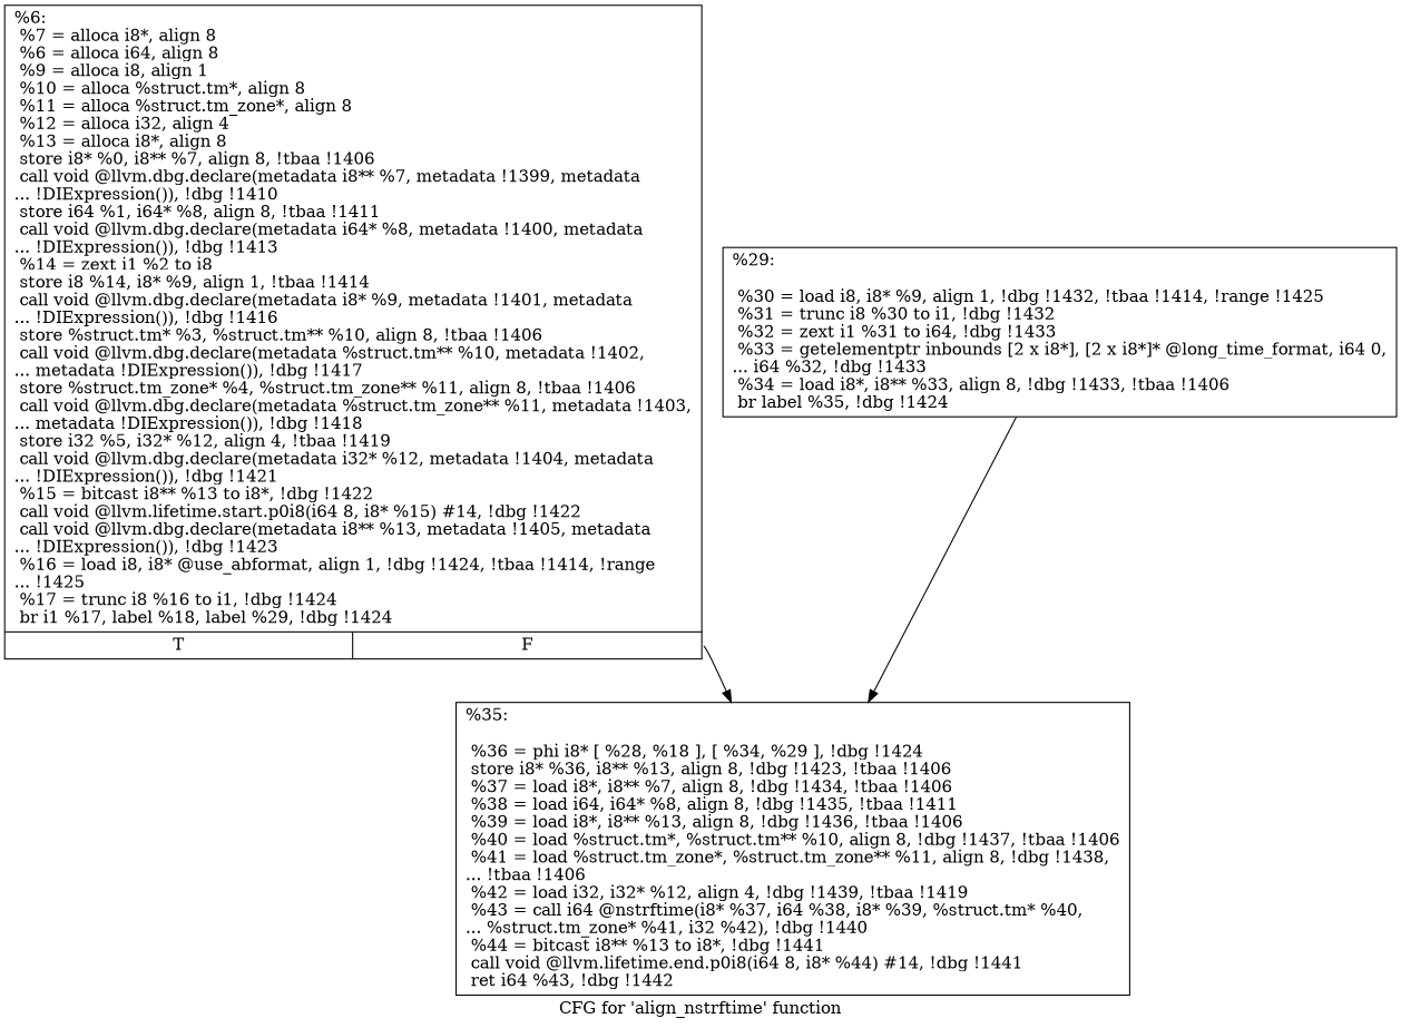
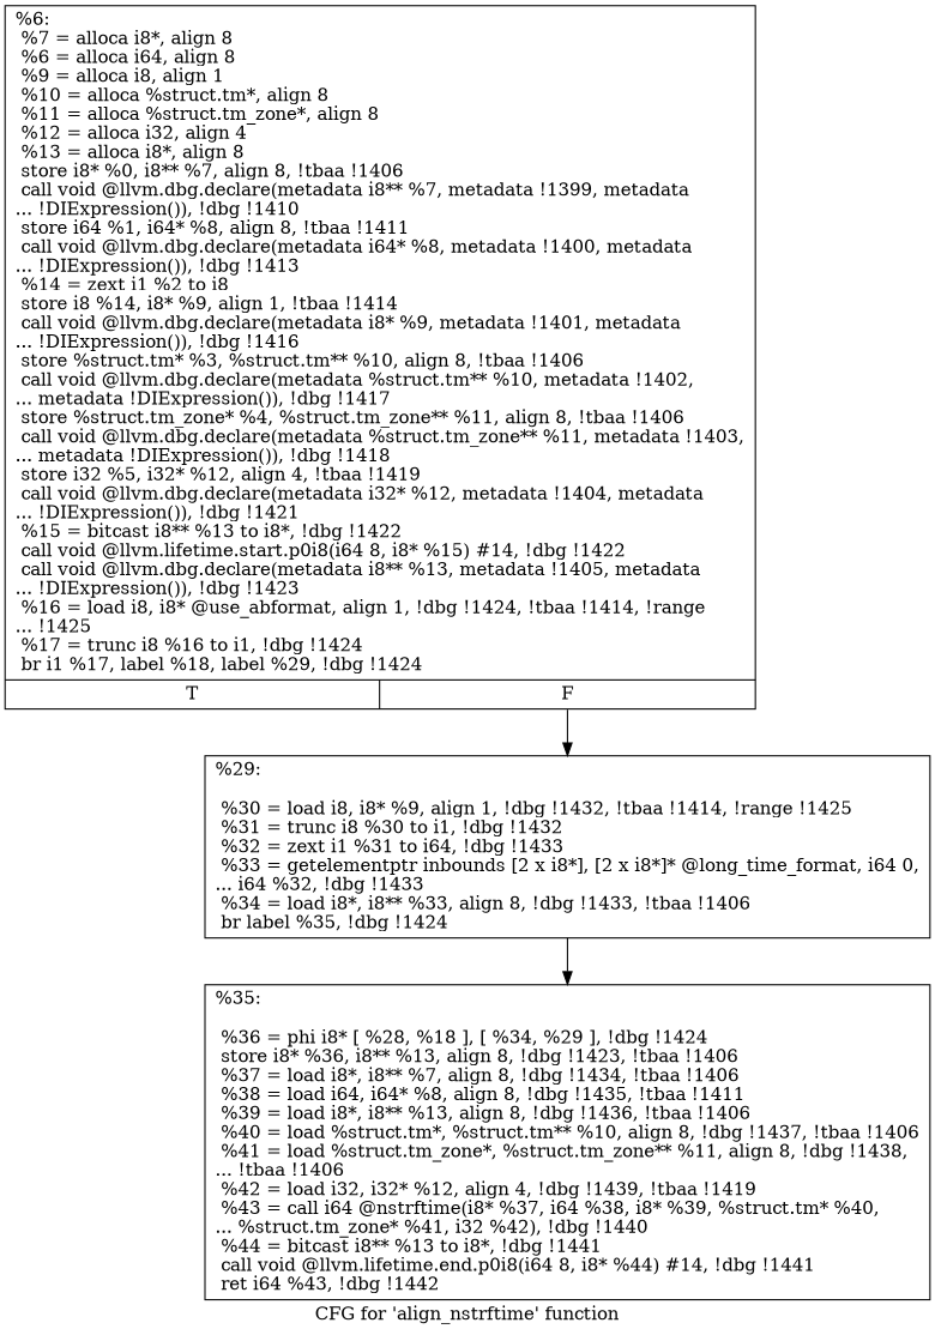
  digraph {
    label="CFG for 'align_nstrftime' function"
    node [shape=record]
    n1 [label="{%6:\l  %7 = alloca i8*, align 8\l  %6 = alloca i64, align 8\l  %9 = alloca i8, align 1\l  %10 = alloca %struct.tm*, align 8\l  %11 = alloca %struct.tm_zone*, align 8\l  %12 = alloca i32, align 4\l  %13 = alloca i8*, align 8\l  store i8* %0, i8** %7, align 8, !tbaa !1406\l  call void @llvm.dbg.declare(metadata i8** %7, metadata !1399, metadata\l... !DIExpression()), !dbg !1410\l  store i64 %1, i64* %8, align 8, !tbaa !1411\l  call void @llvm.dbg.declare(metadata i64* %8, metadata !1400, metadata\l... !DIExpression()), !dbg !1413\l  %14 = zext i1 %2 to i8\l  store i8 %14, i8* %9, align 1, !tbaa !1414\l  call void @llvm.dbg.declare(metadata i8* %9, metadata !1401, metadata\l... !DIExpression()), !dbg !1416\l  store %struct.tm* %3, %struct.tm** %10, align 8, !tbaa !1406\l  call void @llvm.dbg.declare(metadata %struct.tm** %10, metadata !1402,\l... metadata !DIExpression()), !dbg !1417\l  store %struct.tm_zone* %4, %struct.tm_zone** %11, align 8, !tbaa !1406\l  call void @llvm.dbg.declare(metadata %struct.tm_zone** %11, metadata !1403,\l... metadata !DIExpression()), !dbg !1418\l  store i32 %5, i32* %12, align 4, !tbaa !1419\l  call void @llvm.dbg.declare(metadata i32* %12, metadata !1404, metadata\l... !DIExpression()), !dbg !1421\l  %15 = bitcast i8** %13 to i8*, !dbg !1422\l  call void @llvm.lifetime.start.p0i8(i64 8, i8* %15) #14, !dbg !1422\l  call void @llvm.dbg.declare(metadata i8** %13, metadata !1405, metadata\l... !DIExpression()), !dbg !1423\l  %16 = load i8, i8* @use_abformat, align 1, !dbg !1424, !tbaa !1414, !range\l... !1425\l  %17 = trunc i8 %16 to i1, !dbg !1424\l  br i1 %17, label %18, label %29, !dbg !1424\l|{<s0>T|<s1>F}}"]
    n2 [label="{%29:\l\l  %30 = load i8, i8* %9, align 1, !dbg !1432, !tbaa !1414, !range !1425\l  %31 = trunc i8 %30 to i1, !dbg !1432\l  %32 = zext i1 %31 to i64, !dbg !1433\l  %33 = getelementptr inbounds [2 x i8*], [2 x i8*]* @long_time_format, i64 0,\l... i64 %32, !dbg !1433\l  %34 = load i8*, i8** %33, align 8, !dbg !1433, !tbaa !1406\l  br label %35, !dbg !1424\l}"]
    n3 [label="{%35:\l\l  %36 = phi i8* [ %28, %18 ], [ %34, %29 ], !dbg !1424\l  store i8* %36, i8** %13, align 8, !dbg !1423, !tbaa !1406\l  %37 = load i8*, i8** %7, align 8, !dbg !1434, !tbaa !1406\l  %38 = load i64, i64* %8, align 8, !dbg !1435, !tbaa !1411\l  %39 = load i8*, i8** %13, align 8, !dbg !1436, !tbaa !1406\l  %40 = load %struct.tm*, %struct.tm** %10, align 8, !dbg !1437, !tbaa !1406\l  %41 = load %struct.tm_zone*, %struct.tm_zone** %11, align 8, !dbg !1438,\l... !tbaa !1406\l  %42 = load i32, i32* %12, align 4, !dbg !1439, !tbaa !1419\l  %43 = call i64 @nstrftime(i8* %37, i64 %38, i8* %39, %struct.tm* %40,\l... %struct.tm_zone* %41, i32 %42), !dbg !1440\l  %44 = bitcast i8** %13 to i8*, !dbg !1441\l  call void @llvm.lifetime.end.p0i8(i64 8, i8* %44) #14, !dbg !1441\l  ret i64 %43, !dbg !1442\l}"]
-   n1 -> n3 [tailport=s1]
+   n1 -> n2 [tailport=s1]
    n2 -> n3
  }
